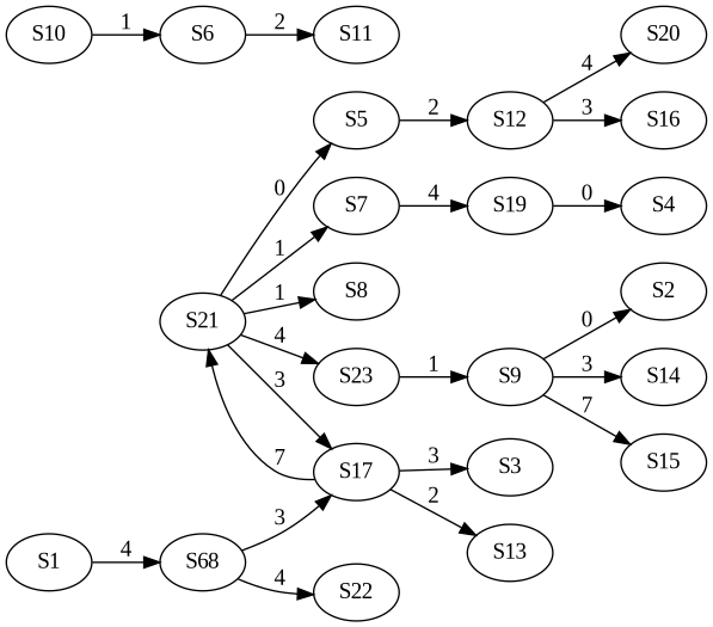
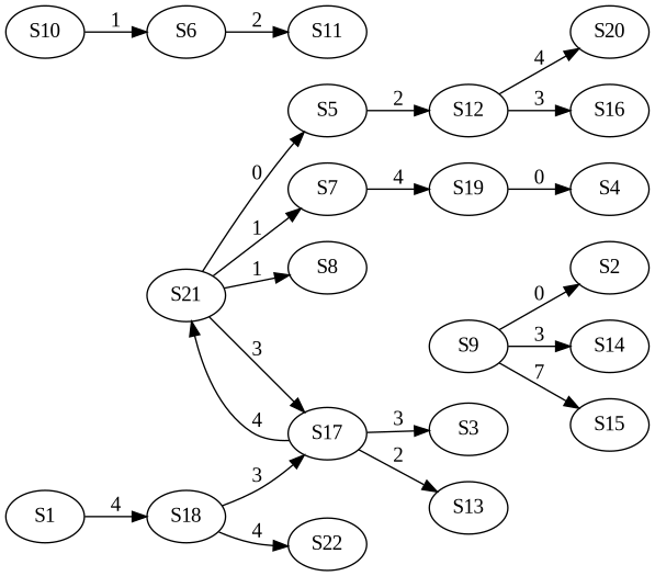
  strict digraph {
    fontname="Liberation Serif"
    rankdir=LR
    node [fontname="Liberation Serif"]
    edge [fontname="Liberation Serif"]
    S9
    S2
    S14
    S15
    S17
    S3
    S21
    S13
    S5
    S7
    S8
-   S23
    S10
    S6
    S19
    S4
    S12
    S11
    S16
    S20
-   S18 [label=S68]
+   S18
    S22
    S1
    S9 -> S2 [label=0]
    S9 -> S14 [label=3]
    S9 -> S15 [label=7]
    S17 -> S3 [label=3]
-   S17 -> S21 [label=7]
+   S17 -> S21 [label=4]
    S17 -> S13 [label=2]
    S21 -> S17 [label=3]
    S21 -> S5 [label=0]
    S21 -> S7 [label=1]
    S21 -> S8 [label=1]
-   S21 -> S23 [label=4]
    S5 -> S12 [label=2]
    S7 -> S19 [label=4]
-   S23 -> S9 [label=1]
    S10 -> S6 [label=1]
    S6 -> S11 [label=2]
    S19 -> S4 [label=0]
    S12 -> S16 [label=3]
    S12 -> S20 [label=4]
    S18 -> S17 [label=3]
    S18 -> S22 [label=4]
    S1 -> S18 [label=4]
  }
